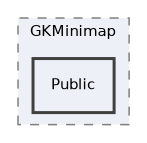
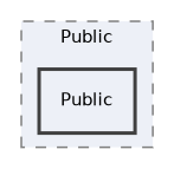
  digraph {
    compound=true
    n1 [color=grey25 fillcolor="#edf0f7" fontname=Helvetica fontsize=10 label=Public shape=box style="filled,bold,"]
    subgraph cluster_1 {
      bgcolor="#edf0f7"
      fontname=Helvetica
      fontsize=10
-     label=GKMinimap
+     label=Public
      pencolor=grey50
      style="filled,dashed,"
      n1
    }
  }
